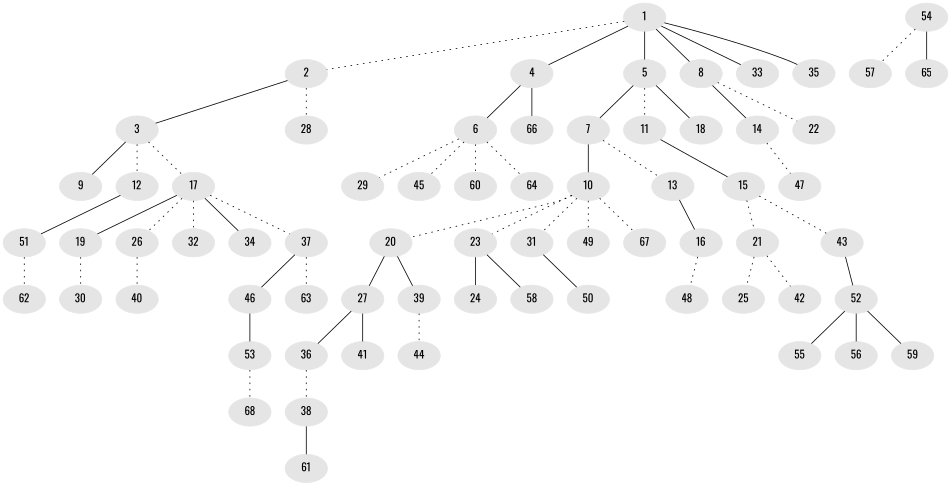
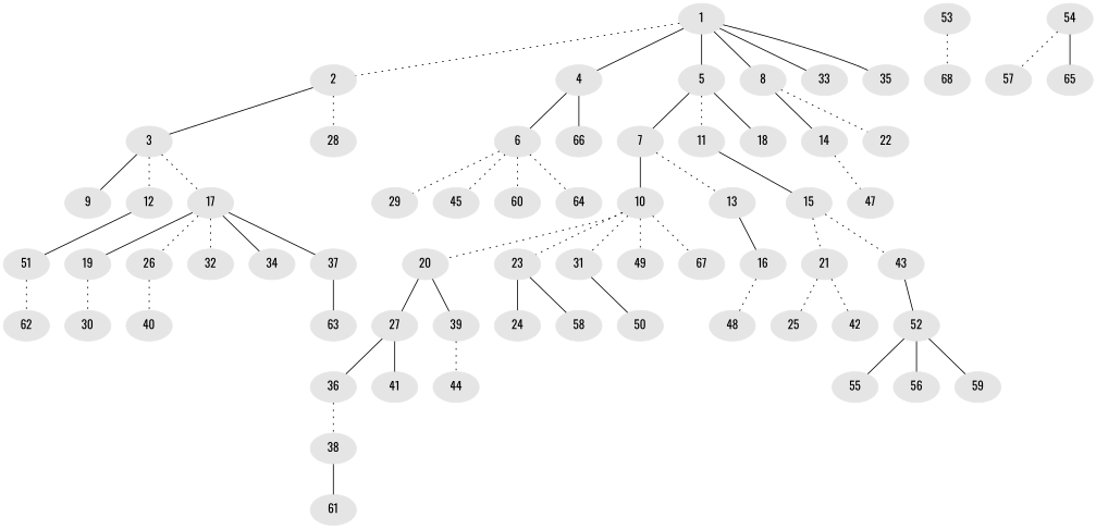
  graph {
    fontname=Oswald
    node [color=gray90 fontname=Oswald style=filled]
    edge [fontname=Oswald style=solid weight=1.0]
    1
    2
    4
    5
    8
    33
    35
    3
    28
    6
    66
    7
    11
    18
    14
    22
    9
    12
    17
    29
    45
    60
    64
    51
    19
    26
    32
    34
    37
    10
    13
    15
    20
    23
    31
    49
    67
    16
    47
    48
    27
    39
    24
    58
    50
    21
    43
    62
    25
    42
    52
    30
    40
-   46
    63
    36
    41
    44
    38
    61
    53
    55
    56
    59
    68
    54
    57
    65
    1 -- 2 [style=dotted]
    1 -- 4
    1 -- 5 [weight=5.0]
    1 -- 8
    1 -- 33
    1 -- 35
    2 -- 3
    2 -- 28 [style=dotted weight=2.0]
    4 -- 6
    4 -- 66
    5 -- 7
    5 -- 11 [style=dotted]
    5 -- 18
    8 -- 14
    8 -- 22 [style=dotted]
    3 -- 9 [weight=2.0]
    3 -- 12 [style=dotted]
    3 -- 17 [style=dotted]
    6 -- 29 [style=dotted]
    6 -- 45 [style=dotted]
    6 -- 60 [style=dotted]
    6 -- 64 [style=dotted]
    7 -- 10 [weight=2.0]
    7 -- 13 [style=dotted]
    11 -- 15
    14 -- 47 [style=dotted]
    12 -- 51
    17 -- 19
    17 -- 26 [style=dotted]
    17 -- 32 [style=dotted weight=2.0]
    17 -- 34
-   17 -- 37 [style=dotted]
+   17 -- 37
    51 -- 62 [style=dotted]
    19 -- 30 [style=dotted]
    26 -- 40 [style=dotted]
-   37 -- 46
-   37 -- 63 [style=dotted weight=2.0]
+   37 -- 63 [weight=2.0]
    10 -- 20 [style=dotted]
    10 -- 23 [style=dotted]
    10 -- 31 [style=dotted]
    10 -- 49 [style=dotted]
    10 -- 67 [style=dotted]
    13 -- 16
    15 -- 21 [style=dotted]
    15 -- 43 [style=dotted]
    20 -- 27 [weight=2.0]
    20 -- 39
    23 -- 24 [weight=2.0]
    23 -- 58
    31 -- 50
    16 -- 48 [style=dotted]
    27 -- 36
    27 -- 41
    39 -- 44 [style=dotted]
    21 -- 25 [style=dotted]
    21 -- 42 [style=dotted]
    43 -- 52
    52 -- 55
    52 -- 56
    52 -- 59
-   46 -- 53
    36 -- 38 [style=dotted]
    38 -- 61
    53 -- 68 [style=dotted]
    54 -- 57 [style=dotted]
    54 -- 65 [weight=2.0]
  }
